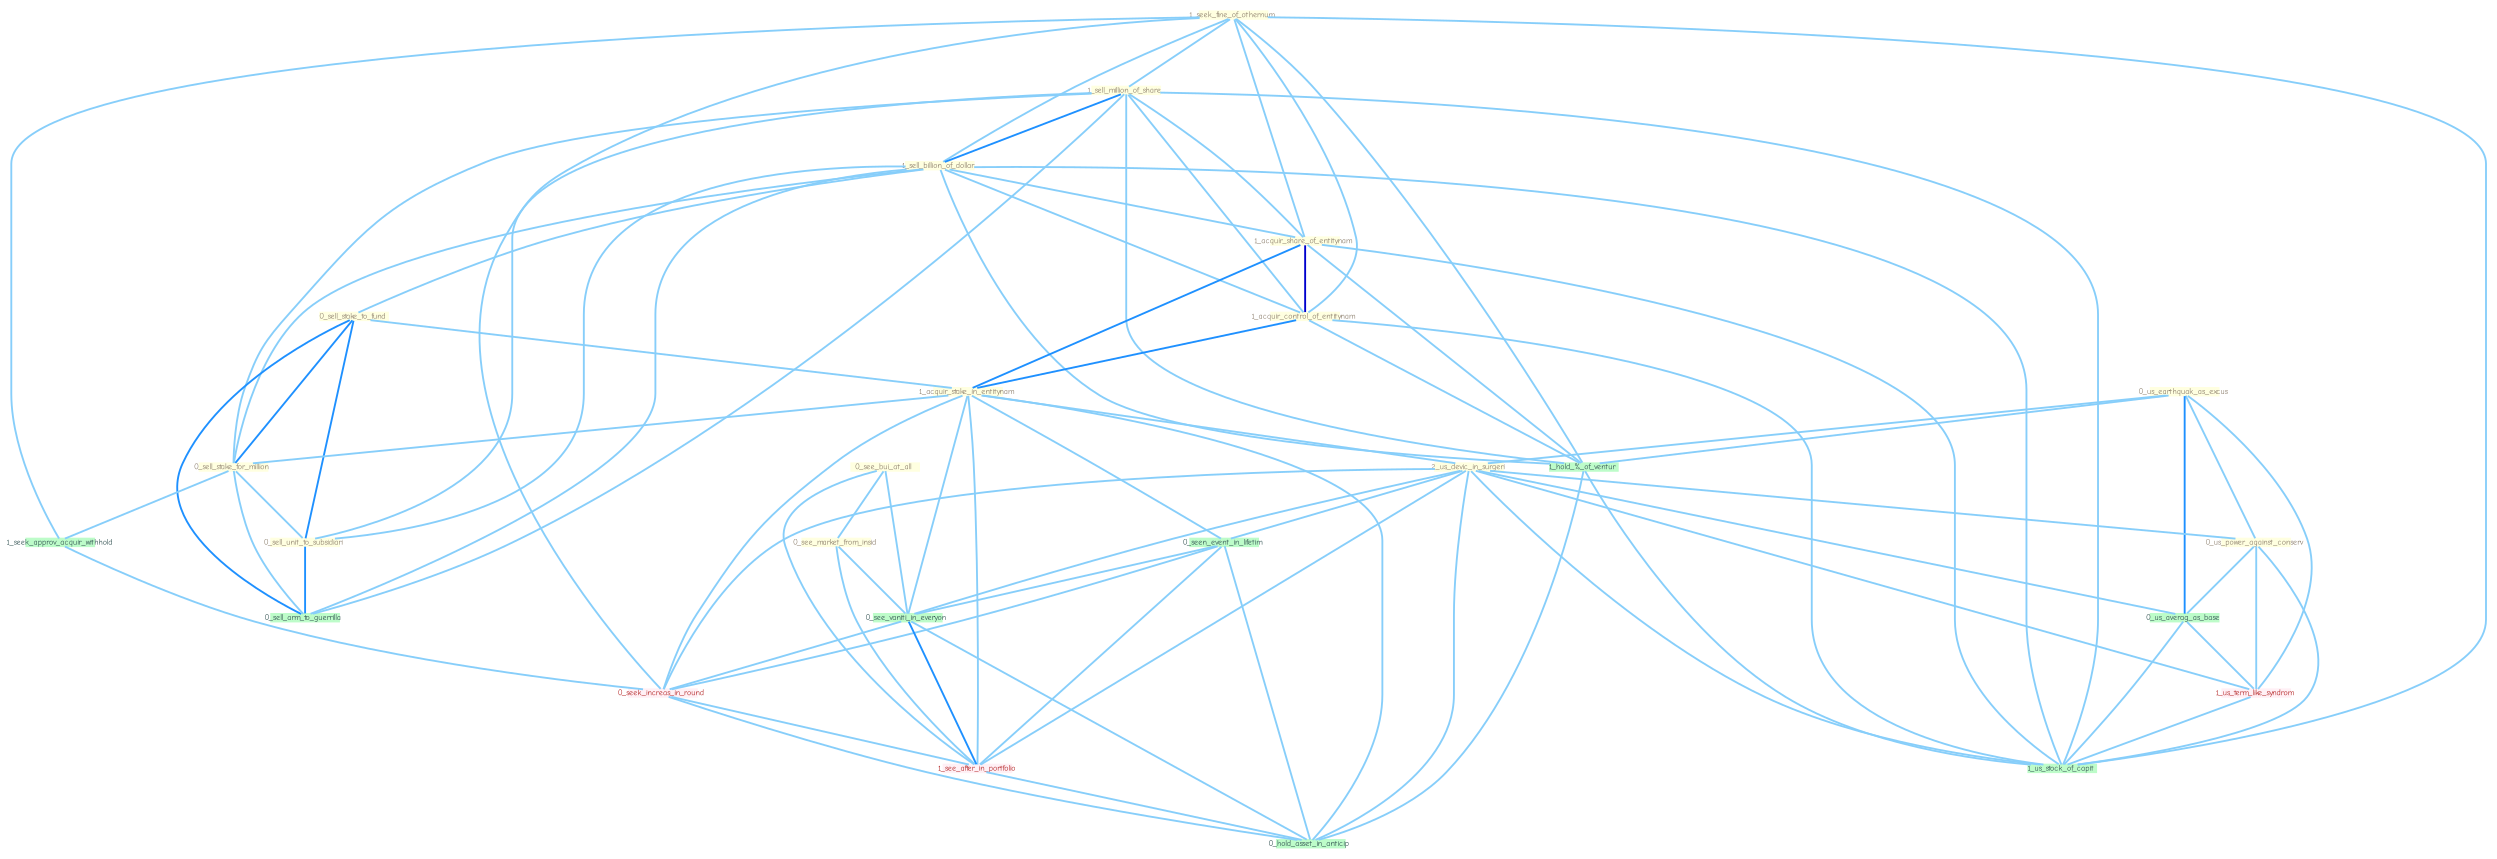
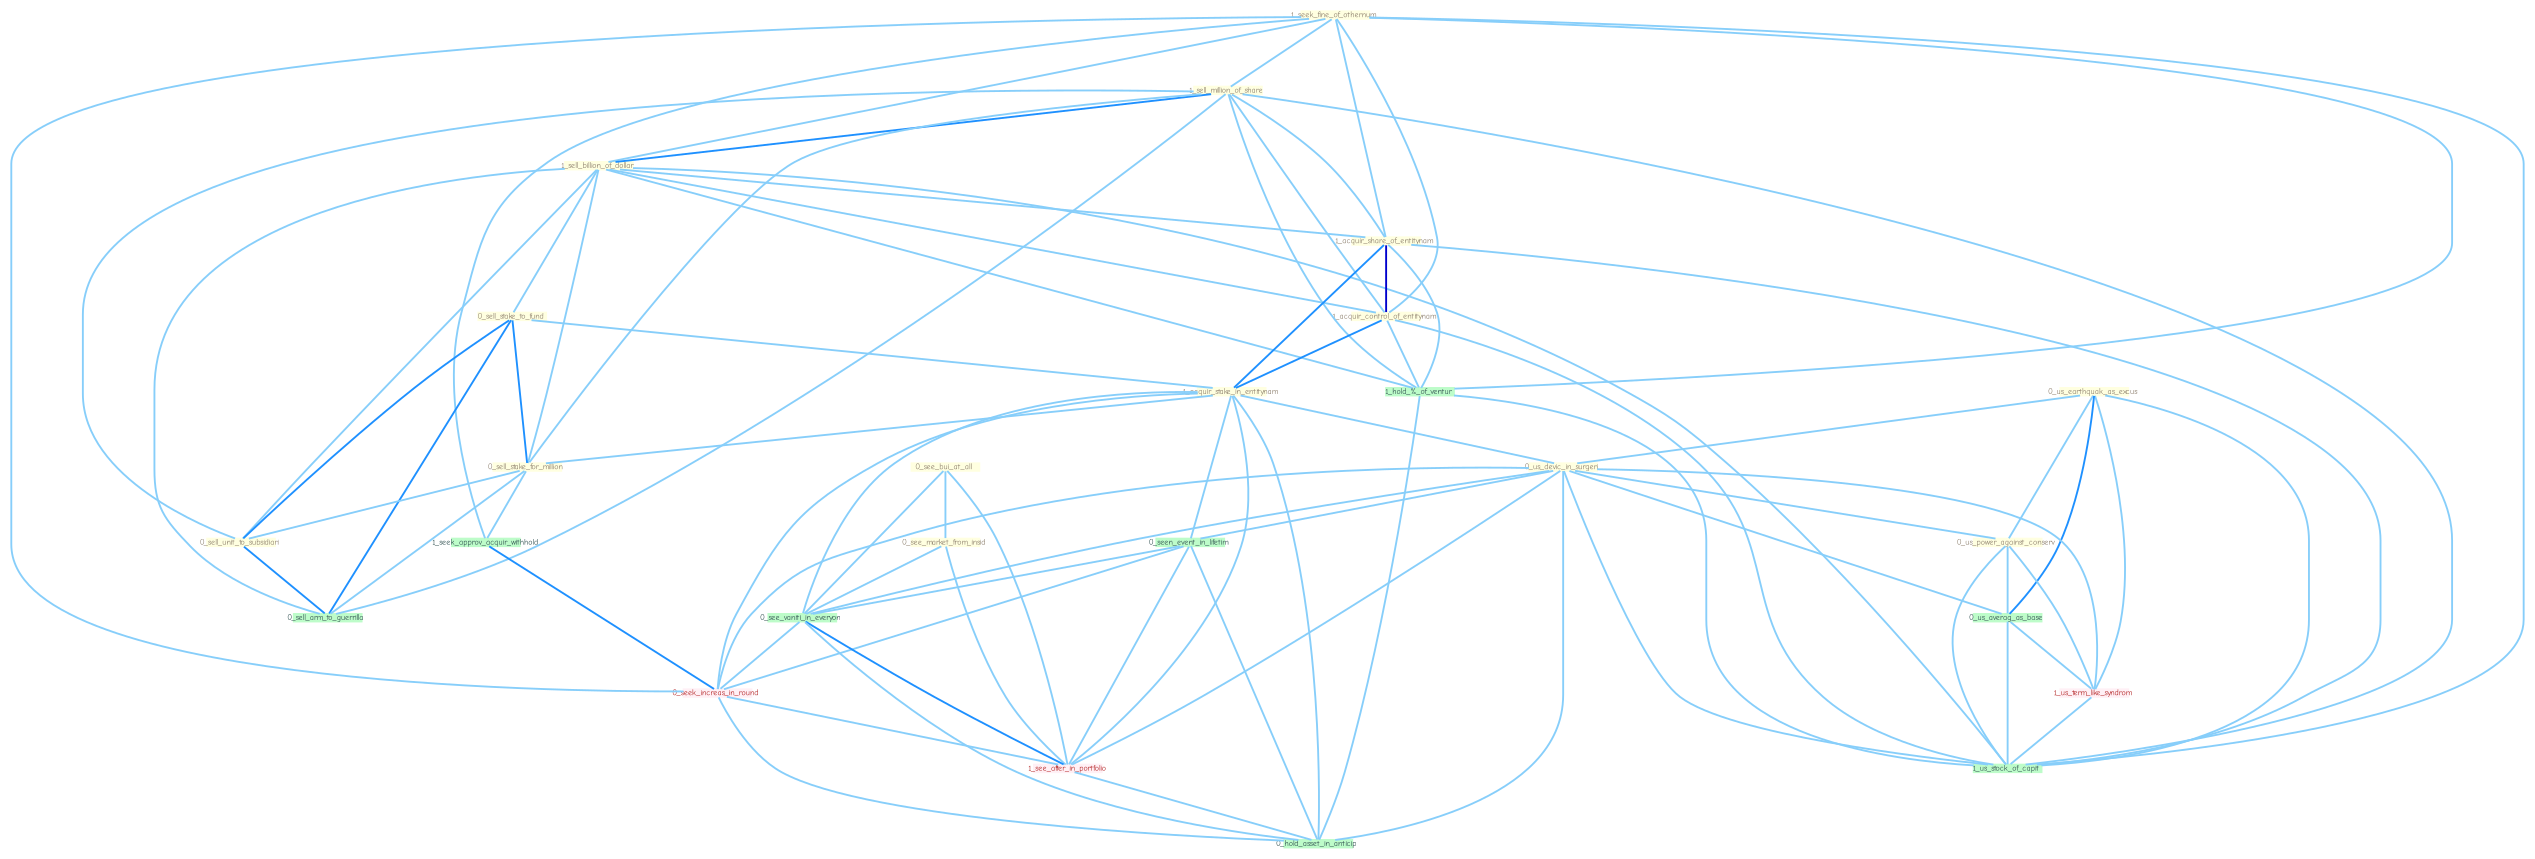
  graph {
    fontname="Comic Neue"
    node [color="#ffffe0" fixedsize=true fontcolor="#8b7d6b" fontname="Comic Neue" fontsize=4 shape=polygon style=filled]
    edge [color="#87cefa" fontname="Comic Neue" w=1]
    "1_seek_fine_of_othernum " [height=.06 width=.5]
    "1_sell_million_of_share " [height=.06 width=.5]
    "1_sell_billion_of_dollar " [height=.06 width=.5]
    "1_acquir_share_of_entitynam " [height=.06 width=.5]
    "0_sell_stake_to_fund " [height=.06 width=.5]
    "1_acquir_control_of_entitynam " [height=.06 width=.5]
    "1_acquir_stake_in_entitynam " [height=.06 width=.5]
    "0_us_earthquak_as_excus " [height=.06 width=.5]
-   "0_us_devic_in_surgeri " [height=.06 width=.5 label="2_us_devic_in_surgeri"]
+   "0_us_devic_in_surgeri " [height=.06 width=.5]
    "0_see_bui_at_all " [height=.06 width=.5]
    "0_sell_stake_for_million " [height=.06 width=.5]
    "0_see_market_from_insid " [height=.06 width=.5]
    "0_sell_unit_to_subsidiari " [height=.06 width=.5]
    "0_us_power_against_conserv " [height=.06 width=.5]
    "1_us_term_like_syndrom " [color="#fff0f5" fontcolor="#b22222" height=.06 width=.5]
    "0_seek_increas_in_round " [color="#fff0f5" fontcolor="#b22222" height=.06 width=.5]
    n17 [color="#fff0f5" fontcolor="#b22222" height=.06 label="1_see_after_in_portfolio" width=.5]
    n18 [color="#BDFCC9" fontcolor="#2f4f4f" height=.06 label="1_seek_approv_acquir_withhold" width=.5]
    "1_hold_%_of_ventur " [color="#BDFCC9" fontcolor="#2f4f4f" height=.06 width=.5]
    "1_us_stock_of_capit " [color="#BDFCC9" fontcolor="#2f4f4f" height=.06 width=.5]
    "0_sell_arm_to_guerrilla " [color="#BDFCC9" fontcolor="#2f4f4f" height=.06 width=.5]
    "0_seen_event_in_lifetim " [color="#BDFCC9" fontcolor="#2f4f4f" height=.06 width=.5]
    "0_see_vaniti_in_everyon " [color="#BDFCC9" fontcolor="#2f4f4f" height=.06 width=.5]
    "0_hold_asset_in_anticip " [color="#BDFCC9" fontcolor="#2f4f4f" height=.06 width=.5]
    "0_us_averag_as_base " [color="#BDFCC9" fontcolor="#2f4f4f" height=.06 width=.5]
    subgraph sub_1 {
      "1_seek_fine_of_othernum "
      "1_sell_million_of_share "
      "1_sell_billion_of_dollar "
      "1_acquir_share_of_entitynam "
      "0_sell_stake_to_fund "
      "1_acquir_control_of_entitynam "
      "1_acquir_stake_in_entitynam "
      "0_us_earthquak_as_excus "
      "0_us_devic_in_surgeri "
      "0_see_bui_at_all "
      "0_sell_stake_for_million "
      "0_see_market_from_insid "
      "0_sell_unit_to_subsidiari "
      "0_us_power_against_conserv "
    }
    subgraph sub_2 {
      "1_us_term_like_syndrom "
      "0_seek_increas_in_round "
      n17
    }
    "1_seek_fine_of_othernum " -- "1_sell_million_of_share "
    "1_seek_fine_of_othernum " -- "1_sell_billion_of_dollar "
    "1_seek_fine_of_othernum " -- "1_acquir_share_of_entitynam "
    "1_seek_fine_of_othernum " -- "1_acquir_control_of_entitynam "
    "1_seek_fine_of_othernum " -- "0_seek_increas_in_round "
    "1_seek_fine_of_othernum " -- n18
    "1_seek_fine_of_othernum " -- "1_hold_%_of_ventur "
    "1_seek_fine_of_othernum " -- "1_us_stock_of_capit "
    "1_sell_million_of_share " -- "1_sell_billion_of_dollar " [color="#1e90ff" w=2]
    "1_sell_million_of_share " -- "1_acquir_share_of_entitynam "
    "1_sell_million_of_share " -- "1_acquir_control_of_entitynam "
    "1_sell_million_of_share " -- "0_sell_stake_for_million "
    "1_sell_million_of_share " -- "0_sell_unit_to_subsidiari "
    "1_sell_million_of_share " -- "1_hold_%_of_ventur "
    "1_sell_million_of_share " -- "1_us_stock_of_capit "
    "1_sell_million_of_share " -- "0_sell_arm_to_guerrilla "
    "1_sell_billion_of_dollar " -- "1_acquir_share_of_entitynam "
    "1_sell_billion_of_dollar " -- "0_sell_stake_to_fund "
    "1_sell_billion_of_dollar " -- "1_acquir_control_of_entitynam "
    "1_sell_billion_of_dollar " -- "0_sell_stake_for_million "
    "1_sell_billion_of_dollar " -- "0_sell_unit_to_subsidiari "
    "1_sell_billion_of_dollar " -- "1_hold_%_of_ventur "
    "1_sell_billion_of_dollar " -- "1_us_stock_of_capit "
    "1_sell_billion_of_dollar " -- "0_sell_arm_to_guerrilla "
    "1_acquir_share_of_entitynam " -- "1_acquir_control_of_entitynam " [color="#0000cd" w=3]
    "1_acquir_share_of_entitynam " -- "1_acquir_stake_in_entitynam " [color="#1e90ff" w=2]
    "1_acquir_share_of_entitynam " -- "1_hold_%_of_ventur "
    "1_acquir_share_of_entitynam " -- "1_us_stock_of_capit "
    "0_sell_stake_to_fund " -- "1_acquir_stake_in_entitynam "
    "0_sell_stake_to_fund " -- "0_sell_stake_for_million " [color="#1e90ff" w=2]
    "0_sell_stake_to_fund " -- "0_sell_unit_to_subsidiari " [color="#1e90ff" w=2]
    "0_sell_stake_to_fund " -- "0_sell_arm_to_guerrilla " [color="#1e90ff" w=2]
    "1_acquir_control_of_entitynam " -- "1_acquir_stake_in_entitynam " [color="#1e90ff" w=2]
    "1_acquir_control_of_entitynam " -- "1_hold_%_of_ventur "
    "1_acquir_control_of_entitynam " -- "1_us_stock_of_capit "
    "1_acquir_stake_in_entitynam " -- "0_us_devic_in_surgeri "
    "1_acquir_stake_in_entitynam " -- "0_sell_stake_for_million "
    "1_acquir_stake_in_entitynam " -- "0_seek_increas_in_round "
    "1_acquir_stake_in_entitynam " -- n17
    "1_acquir_stake_in_entitynam " -- "0_seen_event_in_lifetim "
    "1_acquir_stake_in_entitynam " -- "0_see_vaniti_in_everyon "
    "1_acquir_stake_in_entitynam " -- "0_hold_asset_in_anticip "
    "0_us_earthquak_as_excus " -- "0_us_devic_in_surgeri "
    "0_us_earthquak_as_excus " -- "0_us_power_against_conserv "
    "0_us_earthquak_as_excus " -- "1_us_term_like_syndrom "
-   "0_us_earthquak_as_excus " -- "1_hold_%_of_ventur "
+   "0_us_earthquak_as_excus " -- "1_us_stock_of_capit "
    "0_us_earthquak_as_excus " -- "0_us_averag_as_base " [color="#1e90ff" w=2]
    "0_us_devic_in_surgeri " -- "0_us_power_against_conserv "
    "0_us_devic_in_surgeri " -- "1_us_term_like_syndrom "
    "0_us_devic_in_surgeri " -- "0_seek_increas_in_round "
    "0_us_devic_in_surgeri " -- n17
    "0_us_devic_in_surgeri " -- "1_us_stock_of_capit "
    "0_us_devic_in_surgeri " -- "0_seen_event_in_lifetim "
    "0_us_devic_in_surgeri " -- "0_see_vaniti_in_everyon "
    "0_us_devic_in_surgeri " -- "0_hold_asset_in_anticip "
    "0_us_devic_in_surgeri " -- "0_us_averag_as_base "
    "0_see_bui_at_all " -- "0_see_market_from_insid "
    "0_see_bui_at_all " -- n17
    "0_see_bui_at_all " -- "0_see_vaniti_in_everyon "
    "0_sell_stake_for_million " -- "0_sell_unit_to_subsidiari "
    "0_sell_stake_for_million " -- n18
    "0_sell_stake_for_million " -- "0_sell_arm_to_guerrilla "
    "0_see_market_from_insid " -- n17
    "0_see_market_from_insid " -- "0_see_vaniti_in_everyon "
    "0_sell_unit_to_subsidiari " -- "0_sell_arm_to_guerrilla " [color="#1e90ff" w=2]
    "0_us_power_against_conserv " -- "1_us_term_like_syndrom "
    "0_us_power_against_conserv " -- "1_us_stock_of_capit "
    "0_us_power_against_conserv " -- "0_us_averag_as_base "
    "1_us_term_like_syndrom " -- "1_us_stock_of_capit "
    "0_seek_increas_in_round " -- n17
    "0_seek_increas_in_round " -- "0_hold_asset_in_anticip "
    n17 -- "0_hold_asset_in_anticip "
-   n18 -- "0_seek_increas_in_round "
+   n18 -- "0_seek_increas_in_round " [color="#1e90ff"]
    "1_hold_%_of_ventur " -- "1_us_stock_of_capit "
    "1_hold_%_of_ventur " -- "0_hold_asset_in_anticip "
    "0_seen_event_in_lifetim " -- "0_seek_increas_in_round "
    "0_seen_event_in_lifetim " -- n17
    "0_seen_event_in_lifetim " -- "0_see_vaniti_in_everyon "
    "0_seen_event_in_lifetim " -- "0_hold_asset_in_anticip "
    "0_see_vaniti_in_everyon " -- "0_seek_increas_in_round "
    "0_see_vaniti_in_everyon " -- n17 [color="#1e90ff" w=2]
    "0_see_vaniti_in_everyon " -- "0_hold_asset_in_anticip "
    "0_us_averag_as_base " -- "1_us_term_like_syndrom "
    "0_us_averag_as_base " -- "1_us_stock_of_capit "
  }
